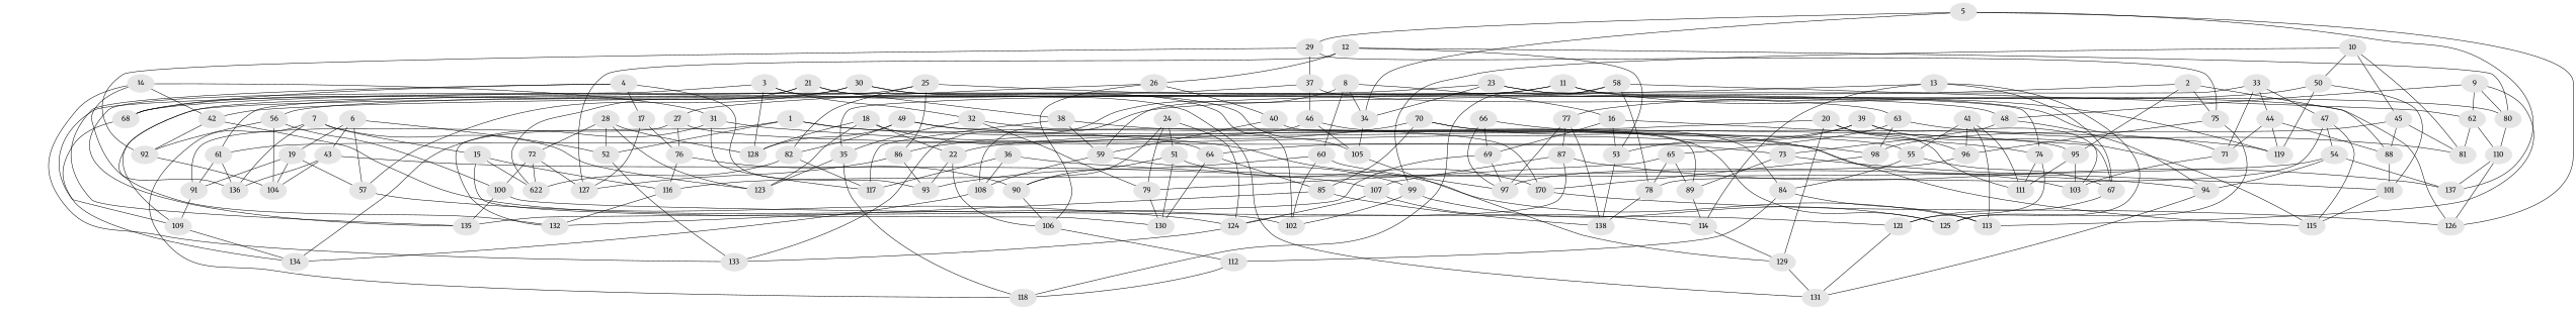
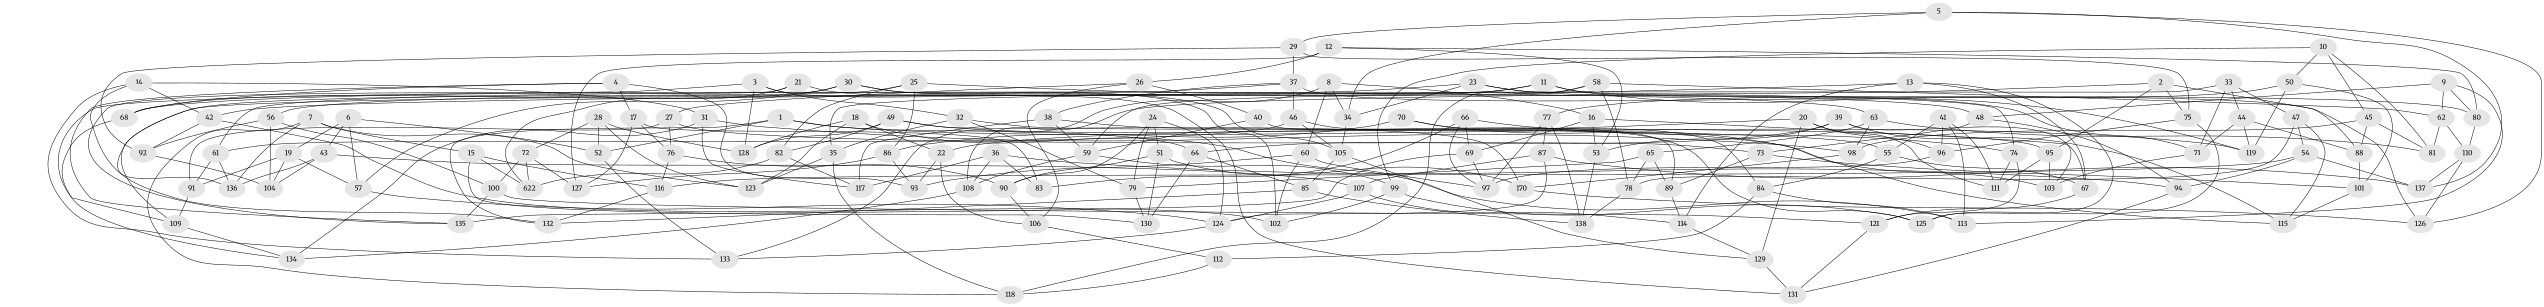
  graph {
    fontname=Merriweather
    node [color=gray90 fontname=Merriweather style=filled]
    edge [fontname=Merriweather]
    1
    52
    64
    119
    132
    133
    130
    85
    2
    75
    88
    95
    108
    125
    96
    101
    111
    103
    134
    3
    32
    109
    128
    131
    79
    35
    4
    17
    68
    93
    135
    127
    76
+   83
    5
    29
    34
    126
    137
    37
    92
    105
    6
    19
    43
    57
    91
    104
    136
    107
    124
    7
    15
    118
    123
    116
    n57 [label=622]
    8
    16
    60
    53
    67
    69
    102
    97
    9
    48
    62
    80
    113
    73
    94
    81
    110
    10
    45
    50
    99
    98
    77
    11
    56
    100
    12
    26
    106
    27
    40
    138
    13
    42
    114
    121
    129
    14
    31
    117
    90
    18
    22
    20
    21
    38
    55
    59
    112
    23
    71
    74
    24
    51
    n112 [label=170]
    25
    63
    82
    86
    65
    89
    28
    72
    46
    61
    30
    33
    44
    47
    115
    54
    78
    36
    84
    39
    41
    49
    87
    58
    66
    70
    1 -- 52
    1 -- 64
    1 -- 119
    1 -- 132
    52 -- 133
    64 -- 130
    64 -- 85
    85 -- 132
    85 -- 138
    2 -- 75
    2 -- 88
    2 -- 95
    2 -- 108
    75 -- 125
    75 -- 96
    88 -- 101
    95 -- 111
    95 -- 103
    108 -- 134
    96 -- 97
    101 -- 115
    3 -- 32
    3 -- 109
    3 -- 128
    3 -- 131
    32 -- 95
    32 -- 79
    32 -- 35
    109 -- 134
    79 -- 130
    35 -- 118
    35 -- 123
    4 -- 17
    4 -- 68
    4 -- 93
    4 -- 135
    17 -- 127
    17 -- 76
+   17 -- 83
    68 -- 134
    76 -- 116
    76 -- 90
    5 -- 29
    5 -- 34
    5 -- 126
    5 -- 137
    29 -- 75
    29 -- 37
    29 -- 92
    34 -- 105
    37 -- 126
    37 -- 46
    37 -- 61
    92 -- 104
    105 -- 129
    6 -- 52
    6 -- 19
    6 -- 43
    6 -- 57
    19 -- 57
    19 -- 91
    19 -- 104
    43 -- 104
    43 -- 136
    43 -- 107
    57 -- 124
    91 -- 109
    107 -- 124
    107 -- 114
    124 -- 133
    7 -- 136
    7 -- 15
    7 -- 118
    7 -- 123
    15 -- 130
    15 -- 116
    15 -- n57
    116 -- 132
    8 -- 133
    8 -- 34
    8 -- 16
    8 -- 60
    16 -- 53
    16 -- 67
    16 -- 69
    60 -- 93
    60 -- 102
    60 -- 97
    53 -- 138
    67 -- 121
    69 -- 135
    69 -- 97
    9 -- 48
    9 -- 62
    9 -- 80
    9 -- 113
    48 -- 73
    48 -- 94
    62 -- 81
    62 -- 110
    80 -- 110
    73 -- 101
    73 -- 89
    94 -- 131
    110 -- 126
    110 -- 137
    10 -- 81
    10 -- 45
    10 -- 50
    10 -- 99
    45 -- 88
    45 -- 81
    45 -- 98
    50 -- 119
    50 -- 101
    50 -- 77
    99 -- 125
    99 -- 102
    98 -- n112
    77 -- 97
    77 -- 138
    77 -- 87
    11 -- 119
    11 -- 109
    11 -- 80
    11 -- 56
    56 -- 92
    56 -- 104
    56 -- 100
    100 -- 135
    100 -- 121
    12 -- 127
    12 -- 53
    12 -- 80
    12 -- 26
    26 -- 106
    26 -- 27
    26 -- 40
    106 -- 112
    27 -- 76
    27 -- 91
    27 -- 73
    40 -- 59
    40 -- 89
    13 -- 125
    13 -- 67
    13 -- 42
    13 -- 114
    42 -- 92
    42 -- 102
    114 -- 129
    121 -- 131
    129 -- 131
    14 -- 132
    14 -- 133
    14 -- 42
    14 -- 31
    31 -- 134
    31 -- 98
    31 -- 117
    90 -- 106
    18 -- 128
    18 -- 123
    18 -- 113
    18 -- 22
    22 -- 93
    22 -- 106
    20 -- 96
    20 -- 111
    20 -- 129
    20 -- 22
    21 -- 135
    21 -- n57
    21 -- 102
-   21 -- 38
+   37 -- 38
    38 -- 117
    38 -- 55
    38 -- 59
    55 -- 67
    55 -- 84
    59 -- 108
    59 -- 99
    112 -- 118
    23 -- 68
    23 -- 34
    23 -- 71
    23 -- 74
    71 -- 103
    74 -- 111
    74 -- 121
    24 -- 79
    24 -- 124
    24 -- 90
    24 -- 51
    51 -- 130
    51 -- 90
    51 -- n112
    n112 -- 126
    25 -- 136
    25 -- 63
    25 -- 82
    25 -- 86
    63 -- 81
    63 -- 98
    63 -- 65
    82 -- n57
    82 -- 117
    86 -- 93
    86 -- 127
    65 -- 79
    65 -- 89
    65 -- 78
    89 -- 114
    28 -- 52
    28 -- 128
    28 -- 123
    28 -- 72
    72 -- 127
    72 -- n57
    72 -- 100
    46 -- 125
    46 -- 105
    46 -- 61
    61 -- 91
    61 -- 136
    30 -- 68
    30 -- 105
    30 -- 57
    30 -- 48
    33 -- 35
    33 -- 71
    33 -- 44
    33 -- 47
    44 -- 119
    44 -- 88
    44 -- 71
    47 -- 115
    47 -- 54
    47 -- 78
    54 -- 137
    54 -- 116
    54 -- 94
    78 -- 138
    36 -- 108
+   36 -- 83
    36 -- 94
    36 -- 117
    84 -- 113
    84 -- 112
    39 -- 64
    39 -- 103
    39 -- 53
    39 -- 115
    41 -- 96
    41 -- 111
    41 -- 113
    41 -- 55
    49 -- 103
    49 -- 128
    49 -- n112
    49 -- 82
    87 -- 137
    87 -- 107
    87 -- 124
    58 -- 118
    58 -- 62
    58 -- 59
    58 -- 78
+   66 -- 83
    66 -- 69
    66 -- 97
    66 -- 74
-   70 -- 85
+   105 -- 85
    70 -- 86
    70 -- 115
    70 -- 84
  }
